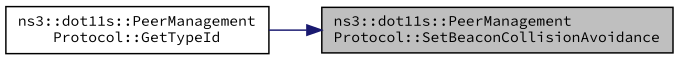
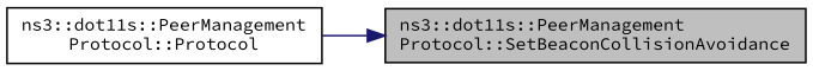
  digraph {
    rankdir=RL
    fontname="Source Code Pro"
    node [color=black fontname="Source Code Pro" fontsize=10 shape=record style=filled]
    n1 [fillcolor=grey75 fontcolor=black height=0.2 label="ns3::dot11s::PeerManagement\lProtocol::SetBeaconCollisionAvoidance" width=0.4]
-   n2 [fillcolor=white height=0.2 label="ns3::dot11s::PeerManagement\lProtocol::GetTypeId" width=0.4]
+   n2 [fillcolor=white height=0.2 label="ns3::dot11s::PeerManagement\lProtocol::Protocol" width=0.4]
    n1 -> n2 [color=midnightblue dir=back fontname="Source Code Pro" fontsize=10 labelfontname=Helvetica labelfontsize=10 style=solid]
  }
